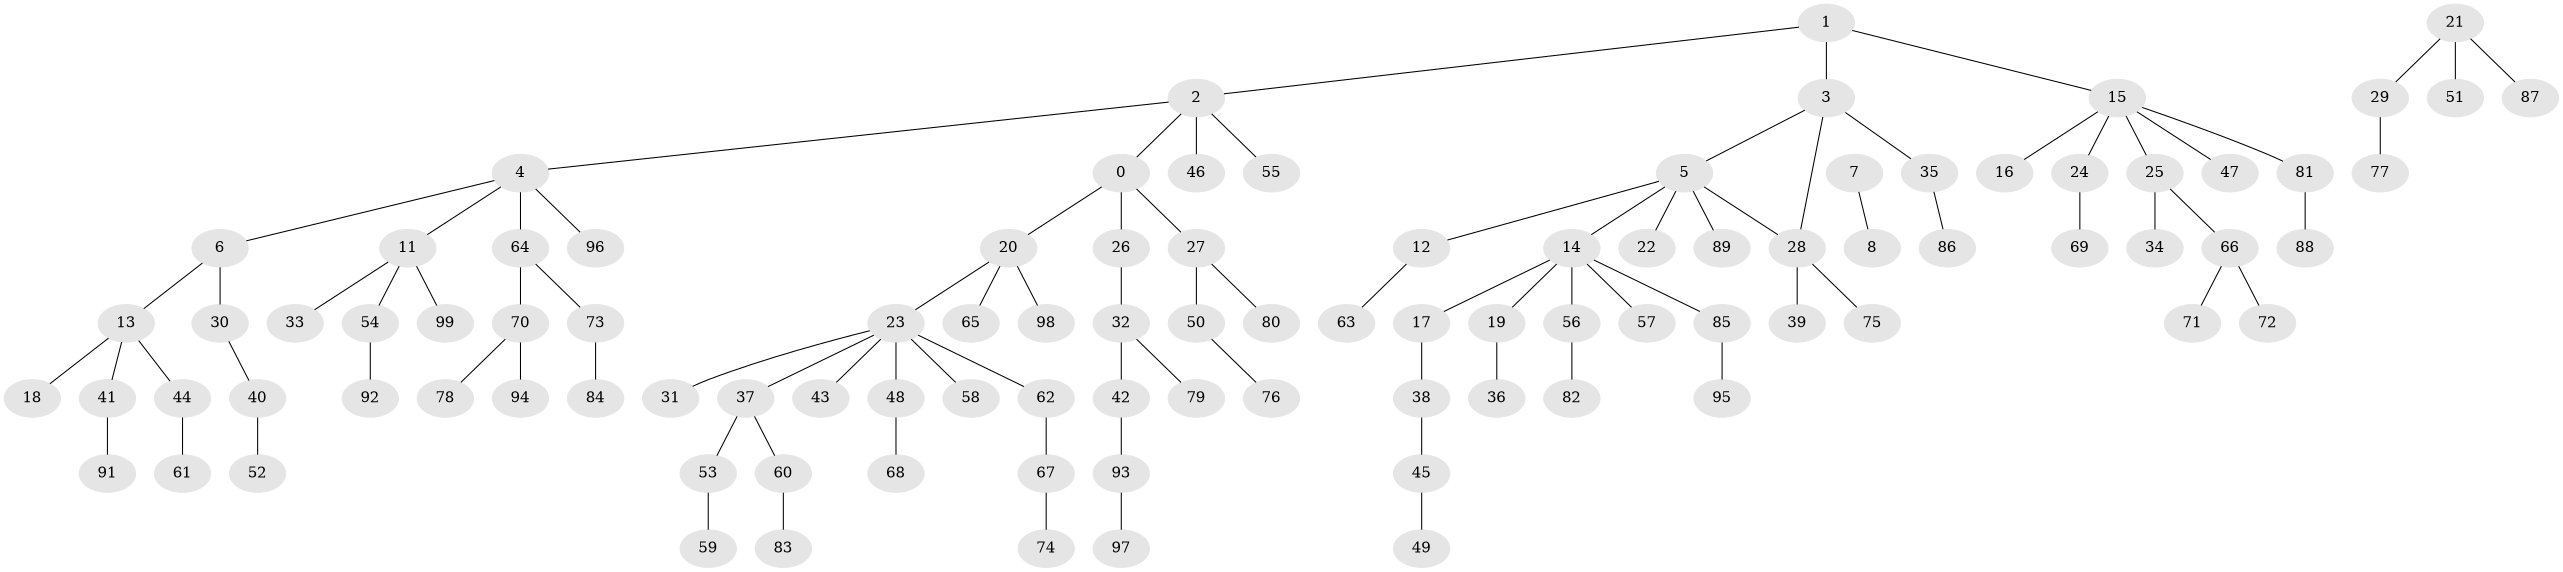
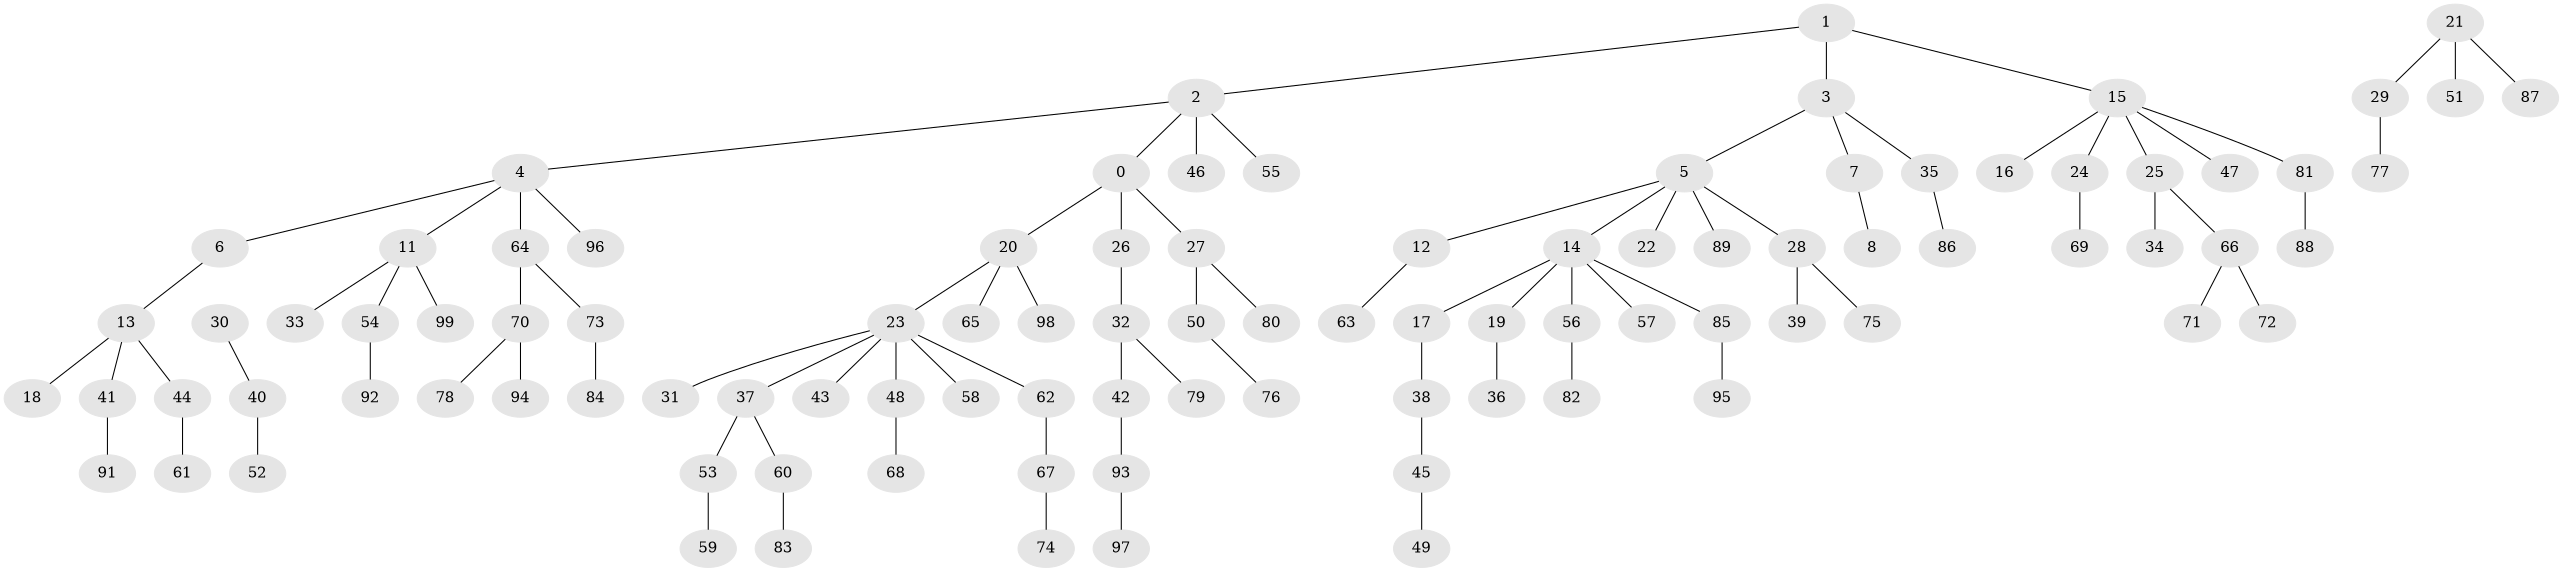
  graph {
    node [color=gray90 style=filled]
    1
    2
    3
    15
    4
    n6 [label=0]
    46
    55
    5
    7
    35
    16
    24
    25
    47
    81
    6
    11
    64
    96
    20
    26
    27
    12
    14
    22
    28
    89
    8
    86
    13
    30
    33
    54
    99
    70
    73
    63
    17
    19
    56
    57
    85
    39
    75
    18
    41
    44
    40
    23
    65
    98
    32
    50
    80
    21
    29
    51
    87
    92
    91
    61
    38
    36
    82
    95
    69
    34
    66
    88
    45
    31
    37
    43
    48
    58
    62
    77
    53
    60
    68
    67
    71
    72
    42
    79
    76
    52
    93
    59
    83
    49
    97
    74
    78
    94
    84
    1 -- 2
    1 -- 3
    1 -- 15
    2 -- 4
    2 -- n6
    2 -- 46
    2 -- 55
    3 -- 5
-   3 -- 28
+   3 -- 7
    3 -- 35
    15 -- 16
    15 -- 24
    15 -- 25
    15 -- 47
    15 -- 81
    4 -- 6
    4 -- 11
    4 -- 64
    4 -- 96
    n6 -- 20
    n6 -- 26
    n6 -- 27
    5 -- 12
    5 -- 14
    5 -- 22
    5 -- 28
    5 -- 89
    7 -- 8
    35 -- 86
    24 -- 69
    25 -- 34
    25 -- 66
    81 -- 88
    6 -- 13
-   6 -- 30
    11 -- 33
    11 -- 54
    11 -- 99
    64 -- 70
    64 -- 73
    20 -- 23
    20 -- 65
    20 -- 98
    26 -- 32
    27 -- 50
    27 -- 80
    12 -- 63
    14 -- 17
    14 -- 19
    14 -- 56
    14 -- 57
    14 -- 85
    28 -- 39
    28 -- 75
    13 -- 18
    13 -- 41
    13 -- 44
    30 -- 40
    54 -- 92
    70 -- 78
    70 -- 94
    73 -- 84
    17 -- 38
    19 -- 36
    56 -- 82
    85 -- 95
    41 -- 91
    44 -- 61
    40 -- 52
    23 -- 31
    23 -- 37
    23 -- 43
    23 -- 48
    23 -- 58
    23 -- 62
    32 -- 42
    32 -- 79
    50 -- 76
    21 -- 29
    21 -- 51
    21 -- 87
    29 -- 77
    38 -- 45
    66 -- 71
    66 -- 72
    45 -- 49
    37 -- 53
    37 -- 60
    48 -- 68
    62 -- 67
    53 -- 59
    60 -- 83
    67 -- 74
    42 -- 93
    93 -- 97
  }
